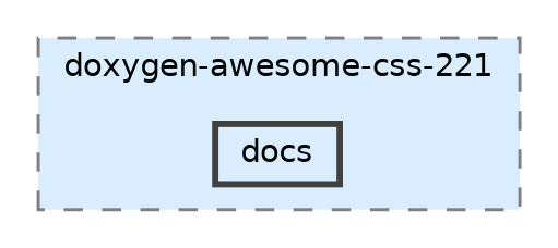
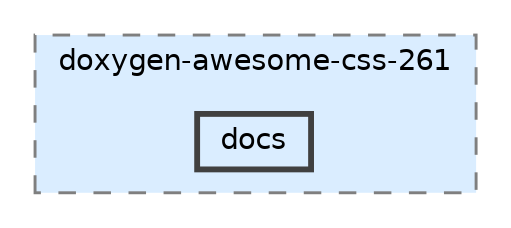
  digraph {
    compound=true
    n1 [color=grey25 fillcolor="#daedff" fontname=Helvetica fontsize=10 height=0.2 label=docs shape=box style="filled,bold" width=0.4]
    subgraph cluster_1 {
      bgcolor="#daedff"
      fontname=Helvetica
      fontsize=10
-     label="doxygen-awesome-css-221"
+     label="doxygen-awesome-css-261"
      pencolor=grey50
      style="filled,dashed"
      n1
    }
  }
